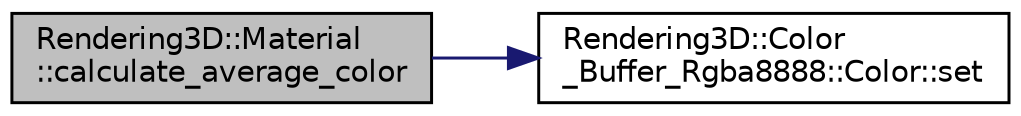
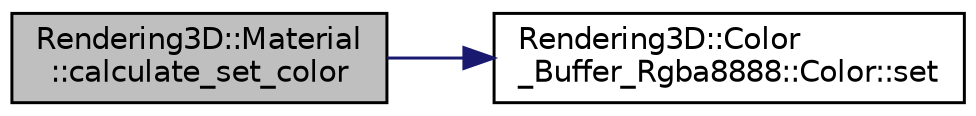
  digraph {
    rankdir=LR
    node [color=black fontname=Helvetica fontsize=10 shape=record style=filled]
-   n1 [fillcolor=grey75 fontcolor=black height=0.2 label="Rendering3D::Material\l::calculate_average_color" width=0.4]
+   n1 [fillcolor=grey75 fontcolor=black height=0.2 label="Rendering3D::Material\l::calculate_set_color" width=0.4]
    n2 [fillcolor=white height=0.2 label="Rendering3D::Color\l_Buffer_Rgba8888::Color::set" width=0.4]
    n1 -> n2 [color=midnightblue fontname=Helvetica fontsize=10 labelfontname=Helvetica labelfontsize=10 style=solid]
  }
